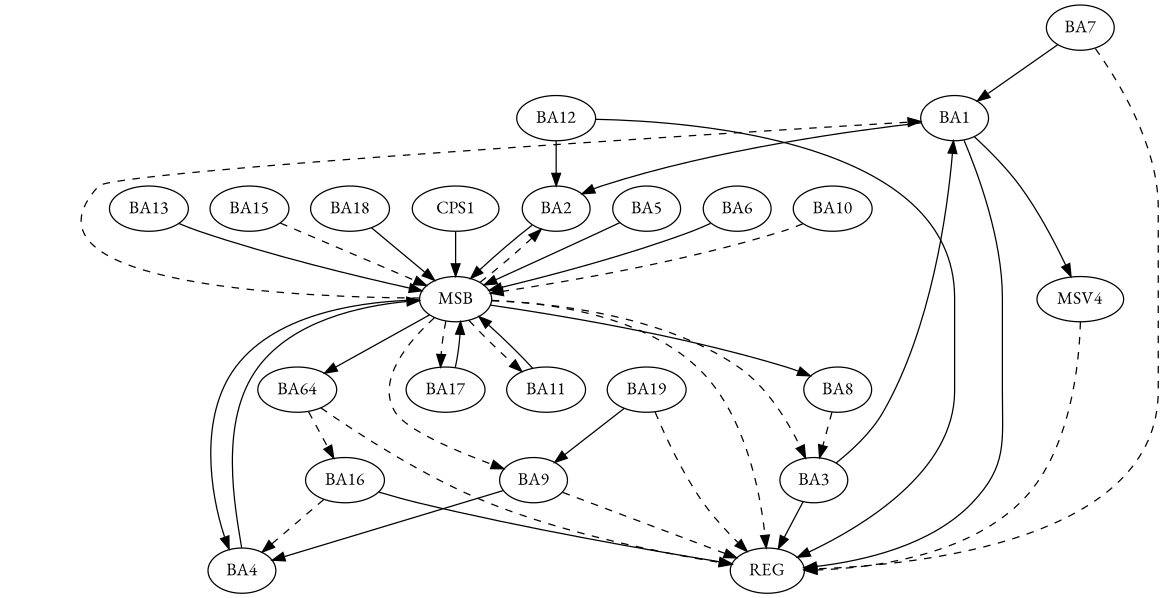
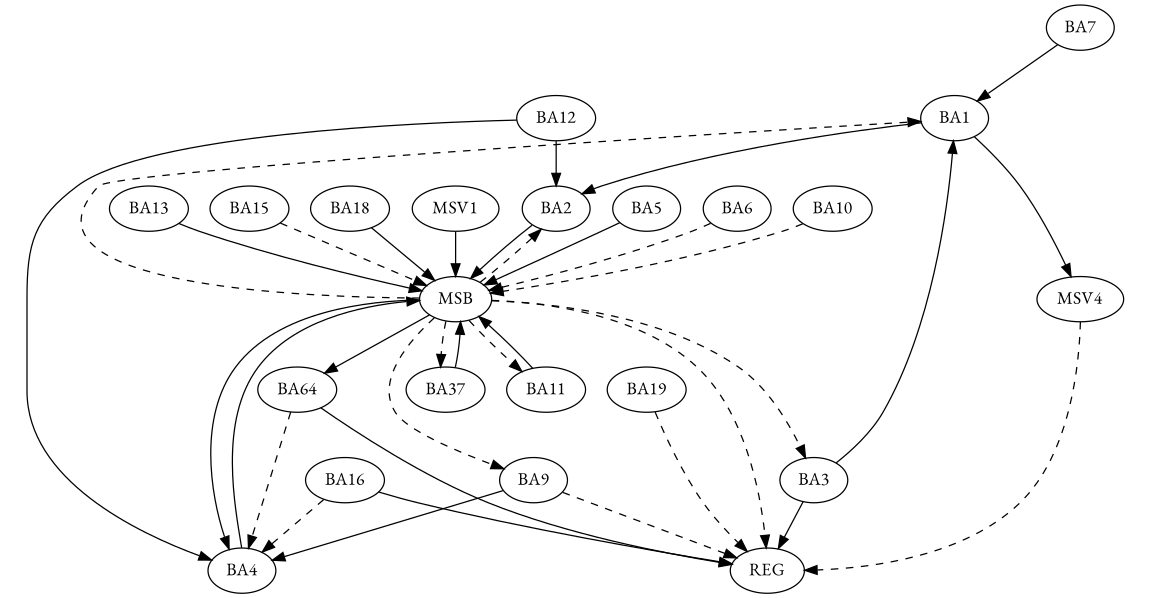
  strict digraph {
    fontname="EB Garamond"
    node [fontname="EB Garamond"]
    edge [fontname="EB Garamond" style=solid]
    n1 [label=BA1]
    n2 [label=BA2]
    n3 [label=REG]
    n4 [label=MSV4]
    n5 [label=MSB]
    n6 [label=BA3]
    n7 [label=BA4]
-   n8 [label=BA8]
    n9 [label=BA9]
    n10 [label=BA11]
    n11 [label=BA64]
-   n12 [label=BA17]
+   n12 [label=BA37]
    n13 [label=BA5]
    n14 [label=BA6]
    n15 [label=BA7]
    n16 [label=BA10]
    n17 [label=BA12]
    n18 [label=BA13]
    n19 [label=BA15]
    n20 [label=BA16]
    n21 [label=BA18]
    n22 [label=BA19]
-   n23 [label=CPS1]
+   n23 [label=MSV1]
    n1 -> n2
-   n1 -> n3
    n1 -> n4
    n2 -> n5
    n4 -> n3 [style=dashed]
    n5 -> n1 [style=dashed]
    n5 -> n2 [style=dashed]
    n5 -> n3 [style=dashed]
    n5 -> n6 [style=dashed]
    n5 -> n7
-   n5 -> n8
    n5 -> n9 [style=dashed]
    n5 -> n10 [style=dashed]
    n5 -> n11
    n5 -> n12 [style=dashed]
    n6 -> n1
    n6 -> n3
    n7 -> n5
-   n8 -> n6 [style=dashed]
    n9 -> n3 [style=dashed]
    n9 -> n7
    n10 -> n5
-   n11 -> n3 [style=dashed]
-   n11 -> n20 [style=dashed]
+   n11 -> n3
+   n11 -> n7 [style=dashed]
    n12 -> n5
    n13 -> n5
-   n14 -> n5
+   n14 -> n5 [style=dashed]
    n15 -> n1
-   n15 -> n3 [style=dashed]
    n16 -> n5 [style=dashed]
    n17 -> n2
-   n17 -> n3
+   n17 -> n7
    n18 -> n5
    n19 -> n5 [style=dashed]
    n20 -> n3
    n20 -> n7 [style=dashed]
    n21 -> n5
    n22 -> n3 [style=dashed]
-   n22 -> n9
    n23 -> n5
  }
